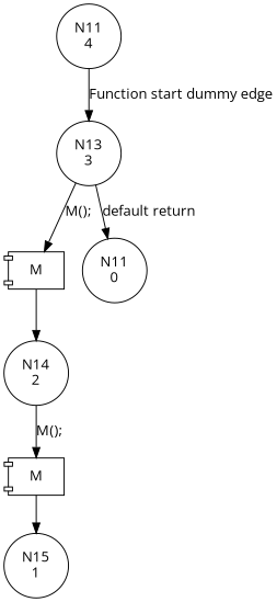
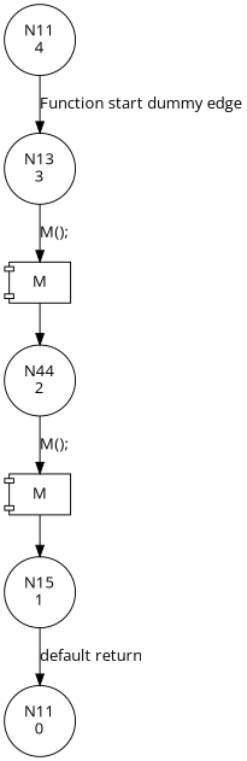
  digraph {
    fontname="Open Sans"
    node [fontname="Open Sans" shape=circle]
    edge [fontname="Open Sans"]
    n1 [label="N11\n4"]
    n2 [label="N13\n3"]
    n3 [label=M shape=component]
-   n4 [label="N14\n2"]
+   n4 [label="N44\n2"]
    n5 [label=M shape=component]
    n6 [label="N15\n1"]
    n7 [label="N11\n0"]
    n1 -> n2 [label="Function start dummy edge"]
    n2 -> n3 [label="M();"]
    n3 -> n4
    n4 -> n5 [label="M();"]
    n5 -> n6
-   n2 -> n7 [label="default return"]
+   n6 -> n7 [label="default return"]
  }
